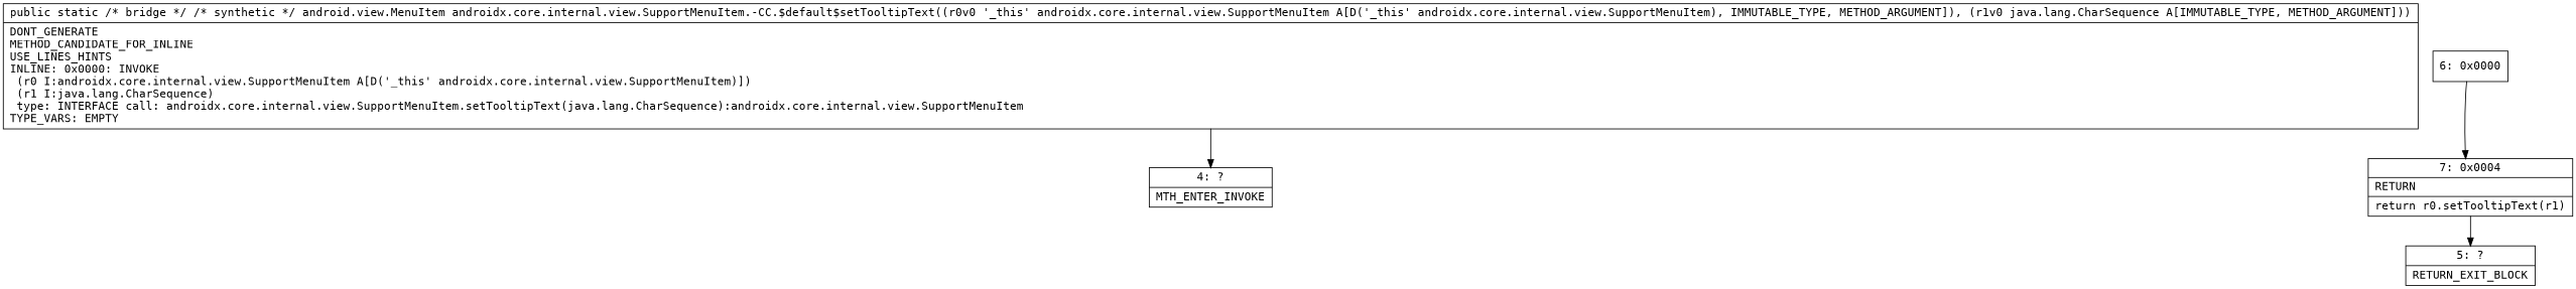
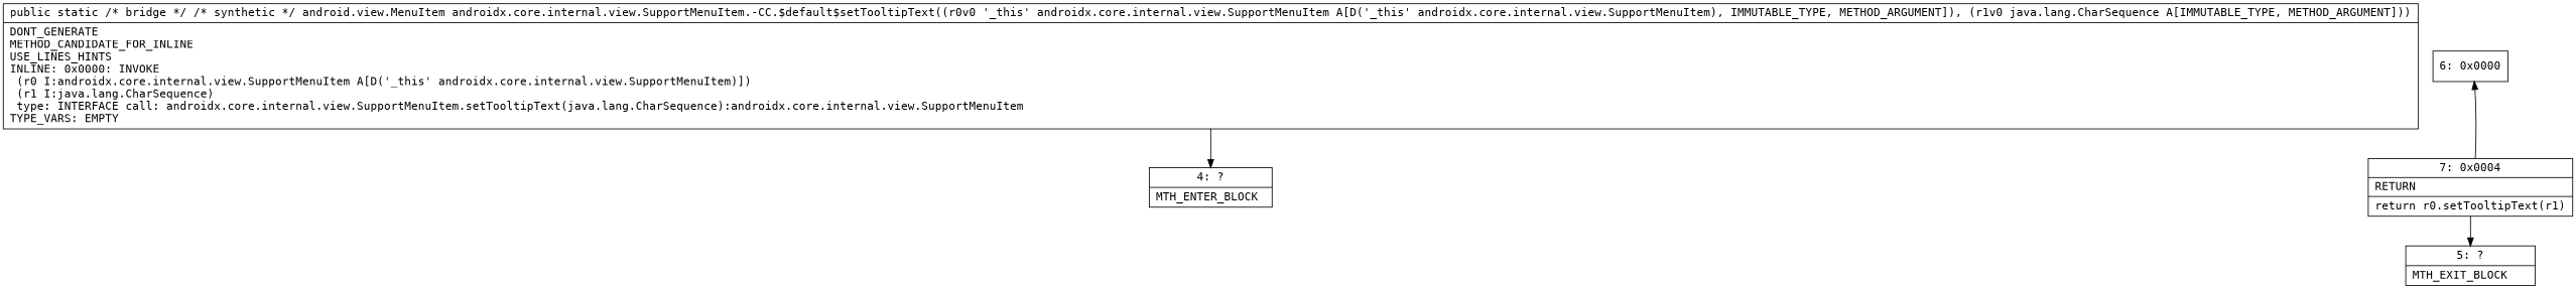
  digraph {
    fontname="DejaVu Sans Mono"
    node [fontname="DejaVu Sans Mono" shape=record]
    edge [fontname="DejaVu Sans Mono"]
-   n1 [label="{4\:\ ?|MTH_ENTER_INVOKE\l}"]
+   n1 [label="{4\:\ ?|MTH_ENTER_BLOCK\l}"]
    n2 [label="{6\:\ 0x0000}"]
    n3 [label="{7\:\ 0x0004|RETURN\l|return r0.setTooltipText(r1)\l}"]
-   n4 [label="{5\:\ ?|RETURN_EXIT_BLOCK\l}"]
+   n4 [label="{5\:\ ?|MTH_EXIT_BLOCK\l}"]
    n5 [label="{public static \/* bridge *\/ \/* synthetic *\/ android.view.MenuItem androidx.core.internal.view.SupportMenuItem.\-CC.$default$setTooltipText((r0v0 '_this' androidx.core.internal.view.SupportMenuItem A[D('_this' androidx.core.internal.view.SupportMenuItem), IMMUTABLE_TYPE, METHOD_ARGUMENT]), (r1v0 java.lang.CharSequence A[IMMUTABLE_TYPE, METHOD_ARGUMENT]))  | DONT_GENERATE\lMETHOD_CANDIDATE_FOR_INLINE\lUSE_LINES_HINTS\lINLINE: 0x0000: INVOKE  \l  (r0 I:androidx.core.internal.view.SupportMenuItem A[D('_this' androidx.core.internal.view.SupportMenuItem)])\l  (r1 I:java.lang.CharSequence)\l type: INTERFACE call: androidx.core.internal.view.SupportMenuItem.setTooltipText(java.lang.CharSequence):androidx.core.internal.view.SupportMenuItem\lTYPE_VARS: EMPTY\l}"]
-   n2 -> n3
+   n3 -> n2
    n3 -> n4
    n5 -> n1
  }
